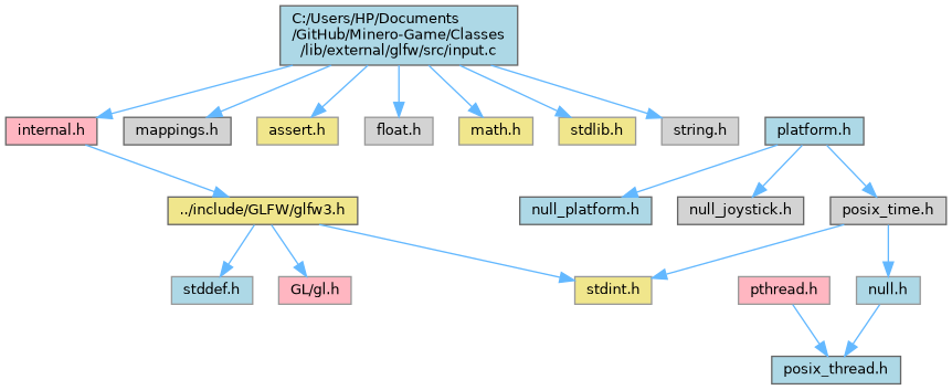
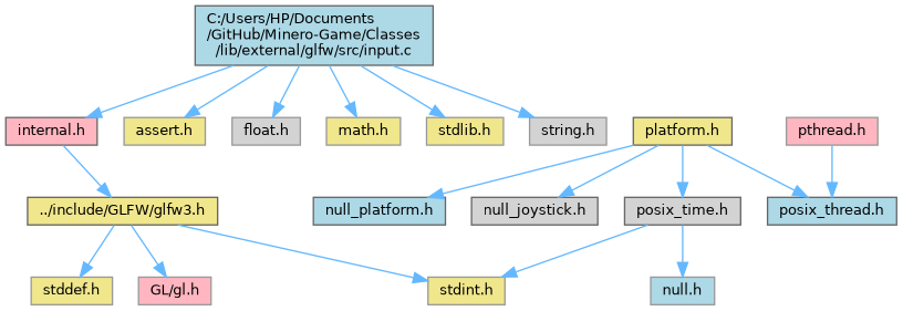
  digraph {
    node [color=grey60 fillcolor=khaki fontname=Helvetica fontsize=10 shape=box style=filled]
    edge [color=steelblue1 fontname=Helvetica fontsize=10 labelfontname=Helvetica labelfontsize=10 style=solid]
    n1 [color=gray40 fillcolor=lightblue fontcolor=black height=0.2 label="C:/Users/HP/Documents\l/GitHub/Minero-Game/Classes\l/lib/external/glfw/src/input.c" width=0.4]
    n2 [color=grey40 fillcolor=lightpink height=0.2 label="internal.h" width=0.4]
-   n3 [color=grey40 fillcolor=lightgrey height=0.2 label="mappings.h" width=0.4]
    n4 [height=0.2 label="assert.h" width=0.4]
    n5 [fillcolor=lightgrey height=0.2 label="float.h" width=0.4]
    n6 [height=0.2 label="math.h" width=0.4]
    n7 [height=0.2 label="stdlib.h" width=0.4]
    n8 [fillcolor=lightgrey height=0.2 label="string.h" width=0.4]
    n9 [color=grey40 height=0.2 label="../include/GLFW/glfw3.h" width=0.4]
-   n10 [fillcolor=lightblue height=0.2 label="stddef.h" width=0.4]
+   n10 [height=0.2 label="stddef.h" width=0.4]
    n11 [height=0.2 label="stdint.h" width=0.4]
    n12 [fillcolor=lightpink height=0.2 label="GL/gl.h" width=0.4]
-   n13 [color=grey40 fillcolor=lightblue height=0.2 label="platform.h" width=0.4]
+   n13 [color=grey40 height=0.2 label="platform.h" width=0.4]
    n14 [color=grey40 fillcolor=lightblue height=0.2 label="null_platform.h" width=0.4]
    n15 [color=grey40 fillcolor=lightgrey height=0.2 label="null_joystick.h" width=0.4]
    n16 [color=grey40 fillcolor=lightblue height=0.2 label="posix_thread.h" width=0.4]
    n17 [color=grey40 fillcolor=lightgrey height=0.2 label="posix_time.h" width=0.4]
    n18 [fillcolor=lightblue height=0.2 label="null.h" width=0.4]
    n19 [fillcolor=lightpink height=0.2 label="pthread.h" width=0.4]
    n1 -> n2
-   n1 -> n3
    n1 -> n4
    n1 -> n5
    n1 -> n6
    n1 -> n7
    n1 -> n8
    n2 -> n9
    n9 -> n10
    n9 -> n11
    n9 -> n12
    n13 -> n14
    n13 -> n15
-   n18 -> n16
+   n13 -> n16
    n13 -> n17
    n17 -> n11
    n17 -> n18
    n19 -> n16
  }
